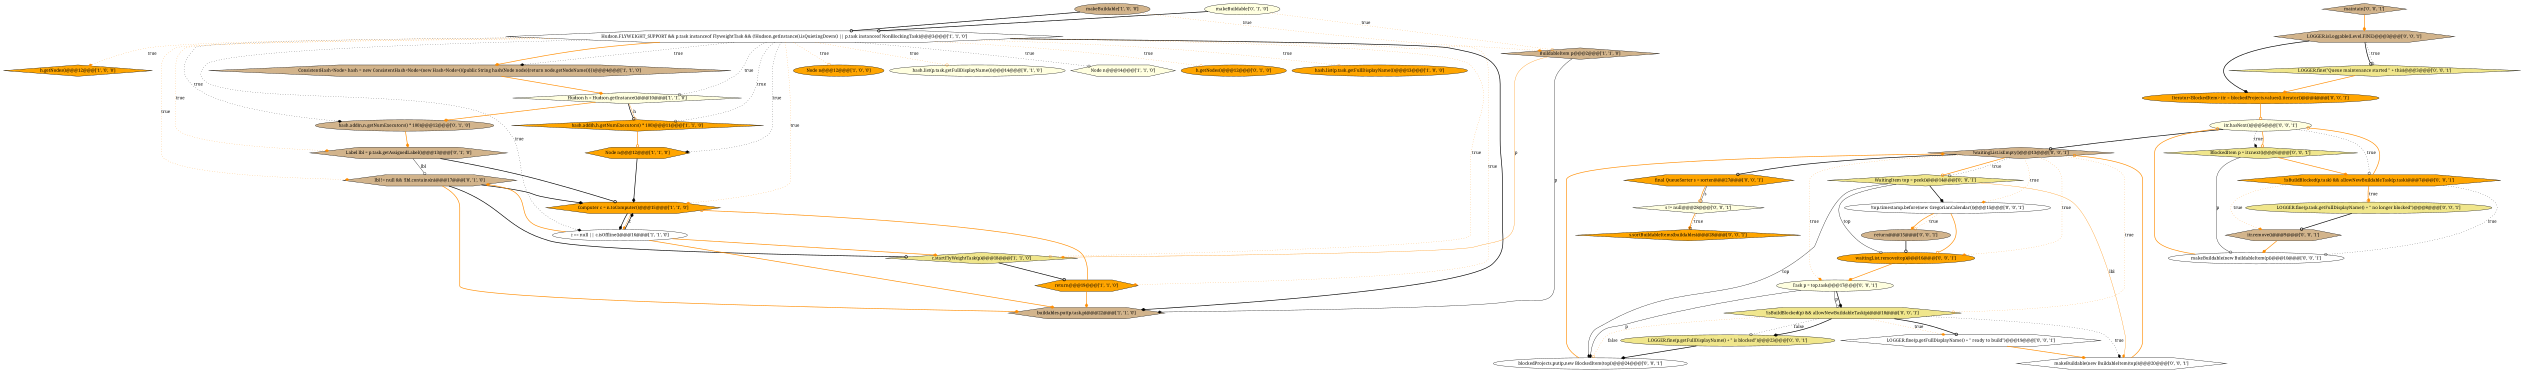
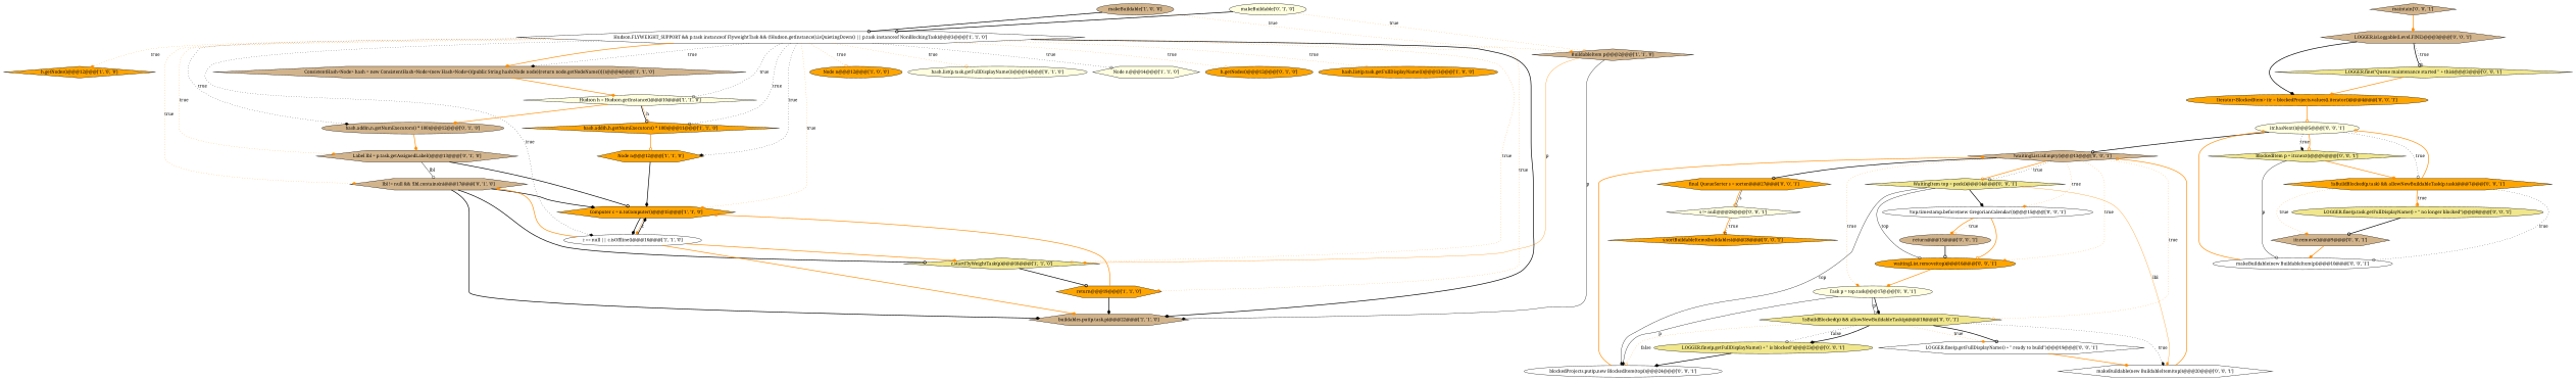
  digraph {
    fontname="Noto Serif"
    node [fillcolor=orange fontname="Noto Serif" shape=ellipse style=filled]
    edge [arrowhead=diamond color=darkorange fontname="Noto Serif" style=bold]
    n1 [label="h.getNodes()@@@12@@@['1', '0', '0']" shape=diamond]
    n2 [fillcolor=tan label="Label lbl = p.task.getAssignedLabel()@@@13@@@['0', '1', '0']" shape=hexagon]
    n3 [fillcolor=tan label="lbl != null && !lbl.contains(n)@@@17@@@['0', '1', '0']" shape=hexagon]
    n4 [label="Computer c = n.toComputer()@@@15@@@['1', '1', '0']" shape=hexagon]
    n5 [fillcolor=khaki label="c.startFlyWeightTask(p)@@@18@@@['1', '1', '0']" shape=diamond]
    n6 [fillcolor=tan label="buildables.put(p.task,p)@@@22@@@['1', '1', '0']" shape=hexagon]
    n7 [fillcolor=white label="c == null || c.isOffline()@@@16@@@['1', '1', '0']"]
    n8 [fillcolor=tan label="hash.add(n,n.getNumExecutors() * 100)@@@12@@@['0', '1', '0']"]
    n9 [fillcolor=tan label="maintain['0', '0', '1']" shape=diamond]
    n10 [fillcolor=tan label="LOGGER.isLoggable(Level.FINE)@@@3@@@['0', '0', '1']" shape=hexagon]
    n11 [fillcolor=khaki label="LOGGER.fine(\"Queue maintenance started \" + this)@@@3@@@['0', '0', '1']" shape=diamond]
    n12 [label="Iterator<BlockedItem> itr = blockedProjects.values().iterator()@@@4@@@['0', '0', '1']"]
    n13 [fillcolor=white label="LOGGER.fine(p.getFullDisplayName() + \" ready to build\")@@@19@@@['0', '0', '1']" shape=hexagon]
    n14 [fillcolor=white label="makeBuildable(new BuildableItem(top))@@@20@@@['0', '0', '1']" shape=hexagon]
    n15 [fillcolor=tan label="!waitingList.isEmpty()@@@13@@@['0', '0', '1']" shape=diamond]
    n16 [label="return@@@19@@@['1', '1', '0']" shape=hexagon]
    n17 [label="waitingList.remove(top)@@@16@@@['0', '0', '1']"]
    n18 [fillcolor=khaki label="WaitingItem top = peek()@@@14@@@['0', '0', '1']" shape=diamond]
    n19 [label="final QueueSorter s = sorter@@@27@@@['0', '0', '1']" shape=hexagon]
    n20 [fillcolor=lightyellow label="Task p = top.task@@@17@@@['0', '0', '1']"]
    n21 [fillcolor=white label="!top.timestamp.before(new GregorianCalendar())@@@15@@@['0', '0', '1']"]
    n22 [fillcolor=khaki label="!isBuildBlocked(p) && allowNewBuildableTask(p)@@@18@@@['0', '0', '1']" shape=hexagon]
    n23 [fillcolor=white label="blockedProjects.put(p,new BlockedItem(top))@@@24@@@['0', '0', '1']"]
    n24 [fillcolor=lightyellow label="s != null@@@28@@@['0', '0', '1']" shape=diamond]
    n25 [fillcolor=tan label="return@@@15@@@['0', '0', '1']"]
    n26 [fillcolor=khaki label="LOGGER.fine(p.getFullDisplayName() + \" is blocked\")@@@23@@@['0', '0', '1']"]
    n27 [fillcolor=lightyellow label="itr.hasNext()@@@5@@@['0', '0', '1']"]
    n28 [label="!isBuildBlocked(p.task) && allowNewBuildableTask(p.task)@@@7@@@['0', '0', '1']" shape=hexagon]
    n29 [fillcolor=khaki label="LOGGER.fine(p.task.getFullDisplayName() + \" no longer blocked\")@@@8@@@['0', '0', '1']"]
    n30 [fillcolor=tan label="itr.remove()@@@9@@@['0', '0', '1']" shape=hexagon]
    n31 [fillcolor=white label="makeBuildable(new BuildableItem(p))@@@10@@@['0', '0', '1']"]
    n32 [fillcolor=khaki label="BlockedItem p = itr.next()@@@6@@@['0', '0', '1']" shape=diamond]
    n33 [label="hash.add(h,h.getNumExecutors() * 100)@@@11@@@['1', '1', '0']" shape=diamond]
    n34 [label="Node n@@@12@@@['1', '1', '0']" shape=hexagon]
    n35 [label="Node n@@@12@@@['1', '0', '0']"]
    n36 [fillcolor=tan label="ConsistentHash<Node> hash = new ConsistentHash<Node>(new Hash<Node>(){public String hash(Node node){return node.getNodeName()}})@@@4@@@['1', '1', '0']" shape=hexagon]
    n37 [fillcolor=lightyellow label="Hudson h = Hudson.getInstance()@@@10@@@['1', '1', '0']" shape=diamond]
    n38 [label="s.sortBuildableItems(buildables)@@@28@@@['0', '0', '1']" shape=diamond]
    n39 [fillcolor=tan label="BuildableItem p@@@2@@@['1', '1', '0']" shape=diamond]
    n40 [fillcolor=white label="Hudson.FLYWEIGHT_SUPPORT && p.task instanceof FlyweightTask && (!Hudson.getInstance().isQuietingDown() || p.task instanceof NonBlockingTask)@@@3@@@['1', '1', '0']" shape=hexagon]
    n41 [fillcolor=lightyellow label="hash.list(p.task.getFullDisplayName())@@@14@@@['0', '1', '0']"]
    n42 [fillcolor=lightyellow label="Node n@@@14@@@['1', '1', '0']" shape=hexagon]
    n43 [label="h.getNodes()@@@12@@@['0', '1', '0']"]
    n44 [label="hash.list(p.task.getFullDisplayName())@@@13@@@['1', '0', '0']"]
    n45 [fillcolor=lightyellow label="makeBuildable['0', '1', '0']"]
    n46 [fillcolor=tan label="makeBuildable['1', '0', '0']"]
    n2 -> n3 [arrowhead=odot color=black label=lbl style=solid]
    n2 -> n4 [arrowhead=odot color=black]
    n3 -> n4 [color=black]
    n3 -> n5 [arrowhead=odot color=black]
-   n3 -> n6
+   n3 -> n6 [color=black]
    n4 -> n7 [label=c style=solid]
    n4 -> n7 [color=black]
    n5 -> n16 [arrowhead=odot color=black]
    n7 -> n3
    n7 -> n4 [color=black]
    n7 -> n5
    n7 -> n6
    n8 -> n2
    n9 -> n10
    n10 -> n11 [arrowhead=odot color=black label=true style=dotted]
    n10 -> n11 [arrowhead=odot color=black]
    n10 -> n12 [color=black]
    n11 -> n12
    n12 -> n27 [arrowhead=odot]
    n13 -> n14
    n14 -> n15 [arrowhead=odot]
    n15 -> n17 [label=true style=dotted]
    n15 -> n18 [arrowhead=odot]
    n15 -> n18 [arrowhead=odot color=black label=true style=dotted]
    n15 -> n19 [arrowhead=odot color=black]
    n15 -> n20 [label=true style=dotted]
    n15 -> n21 [label=true style=dotted]
    n15 -> n22 [arrowhead=odot label=true style=dotted]
    n16 -> n4 [arrowhead=odot]
-   n16 -> n6
+   n16 -> n6 [color=black]
    n17 -> n20
    n18 -> n14 [label=lbl style=solid]
    n18 -> n17 [arrowhead=odot color=black label=top style=solid]
    n18 -> n21 [color=black]
    n18 -> n23 [color=black label=top style=solid]
    n19 -> n24 [arrowhead=odot color=black label=s style=solid]
    n19 -> n24 [arrowhead=odot]
    n20 -> n22 [arrowhead=odot color=black label=p style=solid]
    n20 -> n22 [color=black]
    n20 -> n23 [color=black label=p style=solid]
    n21 -> n17 [arrowhead=odot]
    n21 -> n25 [arrowhead=odot label=true style=dotted]
    n21 -> n25
    n22 -> n13 [label=true style=dotted]
    n22 -> n13 [arrowhead=odot color=black]
    n22 -> n14 [color=black label=true style=dotted]
    n22 -> n23 [arrowhead=odot label=false style=dotted]
    n22 -> n26 [arrowhead=odot color=black label=false style=dotted]
    n22 -> n26 [color=black]
    n23 -> n15
    n24 -> n38
    n24 -> n38 [arrowhead=odot color=black label=true style=dotted]
    n25 -> n17 [arrowhead=odot color=black]
    n26 -> n23 [color=black]
    n27 -> n15 [arrowhead=odot color=black]
    n27 -> n28 [arrowhead=odot color=black label=true style=dotted]
    n27 -> n32 [color=black label=true style=dotted]
    n27 -> n32 [arrowhead=odot]
    n28 -> n27 [arrowhead=odot]
    n28 -> n29 [arrowhead=odot]
    n28 -> n29 [label=true style=dotted]
    n28 -> n30 [label=true style=dotted]
    n28 -> n31 [arrowhead=odot color=black label=true style=dotted]
    n29 -> n30 [arrowhead=odot color=black]
    n30 -> n31
    n31 -> n27 [arrowhead=odot]
    n32 -> n28
    n32 -> n31 [arrowhead=odot color=black label=p style=solid]
    n33 -> n34 [arrowhead=odot]
    n34 -> n4 [color=black]
    n36 -> n37
    n37 -> n8
    n37 -> n33 [arrowhead=odot color=black]
    n37 -> n33 [arrowhead=odot label=h style=solid]
    n39 -> n5 [label=p style=solid]
    n39 -> n6 [color=black label=p style=solid]
    n40 -> n1 [label=true style=dotted]
    n40 -> n2 [label=true style=dotted]
    n40 -> n3 [label=true style=dotted]
    n40 -> n4 [label=true style=dotted]
    n40 -> n5 [arrowhead=odot label=true style=dotted]
    n40 -> n6 [color=black]
    n40 -> n7 [color=black label=true style=dotted]
    n40 -> n8 [color=black label=true style=dotted]
    n40 -> n16 [label=true style=dotted]
    n40 -> n33 [arrowhead=odot color=black label=true style=dotted]
    n40 -> n34 [color=black label=true style=dotted]
    n40 -> n35 [arrowhead=odot label=true style=dotted]
    n40 -> n36
    n40 -> n36 [color=black label=true style=dotted]
    n40 -> n37 [arrowhead=odot color=black label=true style=dotted]
    n40 -> n41 [arrowhead=odot label=true style=dotted]
    n40 -> n42 [arrowhead=odot color=black label=true style=dotted]
    n40 -> n43 [arrowhead=odot label=true style=dotted]
    n40 -> n44 [arrowhead=odot label=true style=dotted]
    n45 -> n39 [arrowhead=odot label=true style=dotted]
    n45 -> n40 [arrowhead=odot color=black]
    n46 -> n39 [label=true style=dotted]
    n46 -> n40 [arrowhead=odot color=black]
  }
